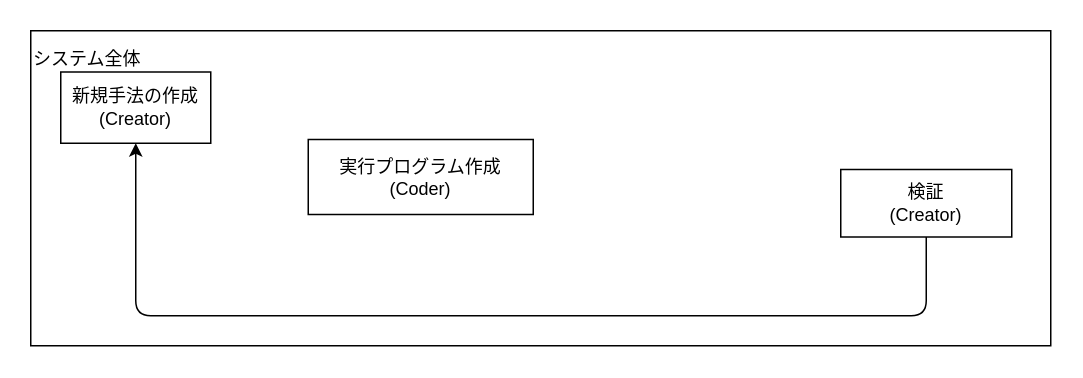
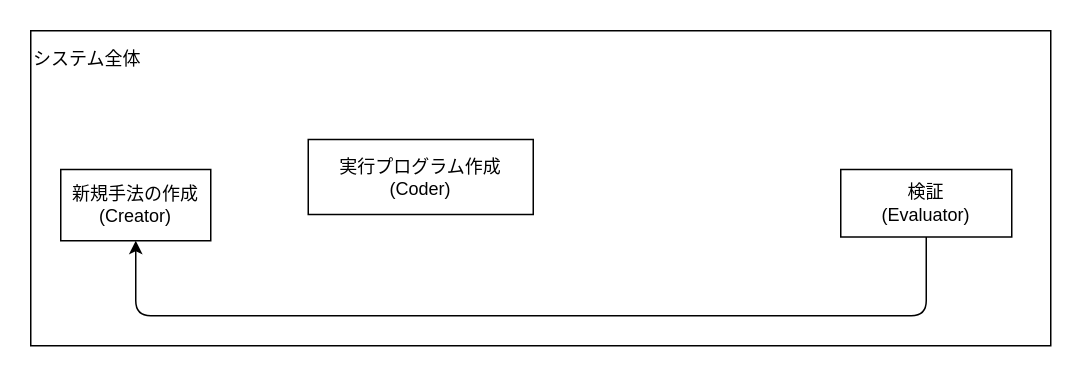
  <mxCell id="0" />
  <mxCell id="1" parent="0" />
  <mxCell id="2" value="システム全体&lt;br&gt;&lt;br&gt;&lt;br&gt;&lt;br&gt;&lt;br&gt;&lt;br&gt;&lt;br&gt;&lt;br&gt;&lt;br&gt;&lt;br&gt;&lt;br&gt;&lt;br&gt;&lt;br&gt;" style="rounded=0;whiteSpace=wrap;html=1;align=left;" parent="1" vertex="1"><mxGeometry x="20" y="20" width="680" height="210" as="geometry" /></mxCell>
- <mxCell id="3" value="検証&lt;br&gt;(Creator)" style="rounded=0;whiteSpace=wrap;html=1;" parent="1" vertex="1"><mxGeometry x="560" y="112.5" width="114" height="45" as="geometry" /></mxCell>
- <mxCell id="4" value="新規手法の作成&lt;br&gt;(Creator)" style="rounded=0;whiteSpace=wrap;html=1;" parent="1" vertex="1"><mxGeometry x="40" y="47.5" width="100" height="47.5" as="geometry" /></mxCell>
+ <mxCell id="3" value="検証&lt;br&gt;(Evaluator)" style="rounded=0;whiteSpace=wrap;html=1;" parent="1" vertex="1"><mxGeometry x="560" y="112.5" width="114" height="45" as="geometry" /></mxCell>
+ <mxCell id="4" value="新規手法の作成&lt;br&gt;(Creator)" style="rounded=0;whiteSpace=wrap;html=1;" parent="1" vertex="1"><mxGeometry x="40" y="112.5" width="100" height="47.5" as="geometry" /></mxCell>
  <mxCell id="5" value="" style="endArrow=classic;html=1;entryX=0.5;entryY=1;entryDx=0;entryDy=0;exitX=0.5;exitY=1;exitDx=0;exitDy=0;" parent="1" target="4" edge="1" source="3"><mxGeometry width="50" height="50" relative="1" as="geometry"><mxPoint x="340" y="230" as="sourcePoint" /><mxPoint x="210" y="210" as="targetPoint" /><Array as="points"><mxPoint x="617" y="210" /><mxPoint x="90" y="210" /></Array></mxGeometry></mxCell>
  <mxCell id="6" value="実行プログラム作成&lt;br&gt;(Coder)" style="rounded=0;whiteSpace=wrap;html=1;" parent="1" vertex="1"><mxGeometry x="205" y="92.5" width="150" height="50" as="geometry" /></mxCell>
